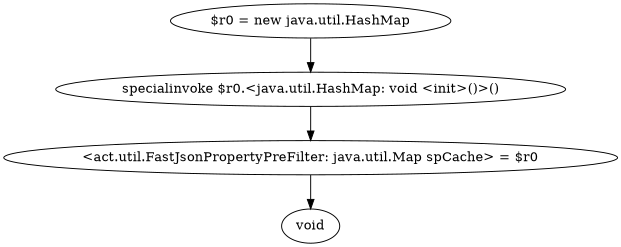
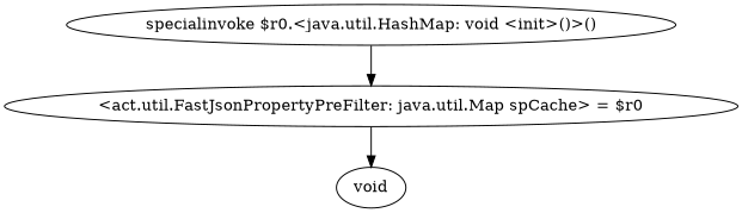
  digraph {
-   "$r0 = new java.util.HashMap"
    "specialinvoke $r0.<java.util.HashMap: void <init>()>()"
    "<act.util.FastJsonPropertyPreFilter: java.util.Map spCache> = $r0"
    n4 [label=void]
-   "$r0 = new java.util.HashMap" -> "specialinvoke $r0.<java.util.HashMap: void <init>()>()"
    "specialinvoke $r0.<java.util.HashMap: void <init>()>()" -> "<act.util.FastJsonPropertyPreFilter: java.util.Map spCache> = $r0"
    "<act.util.FastJsonPropertyPreFilter: java.util.Map spCache> = $r0" -> n4
  }
